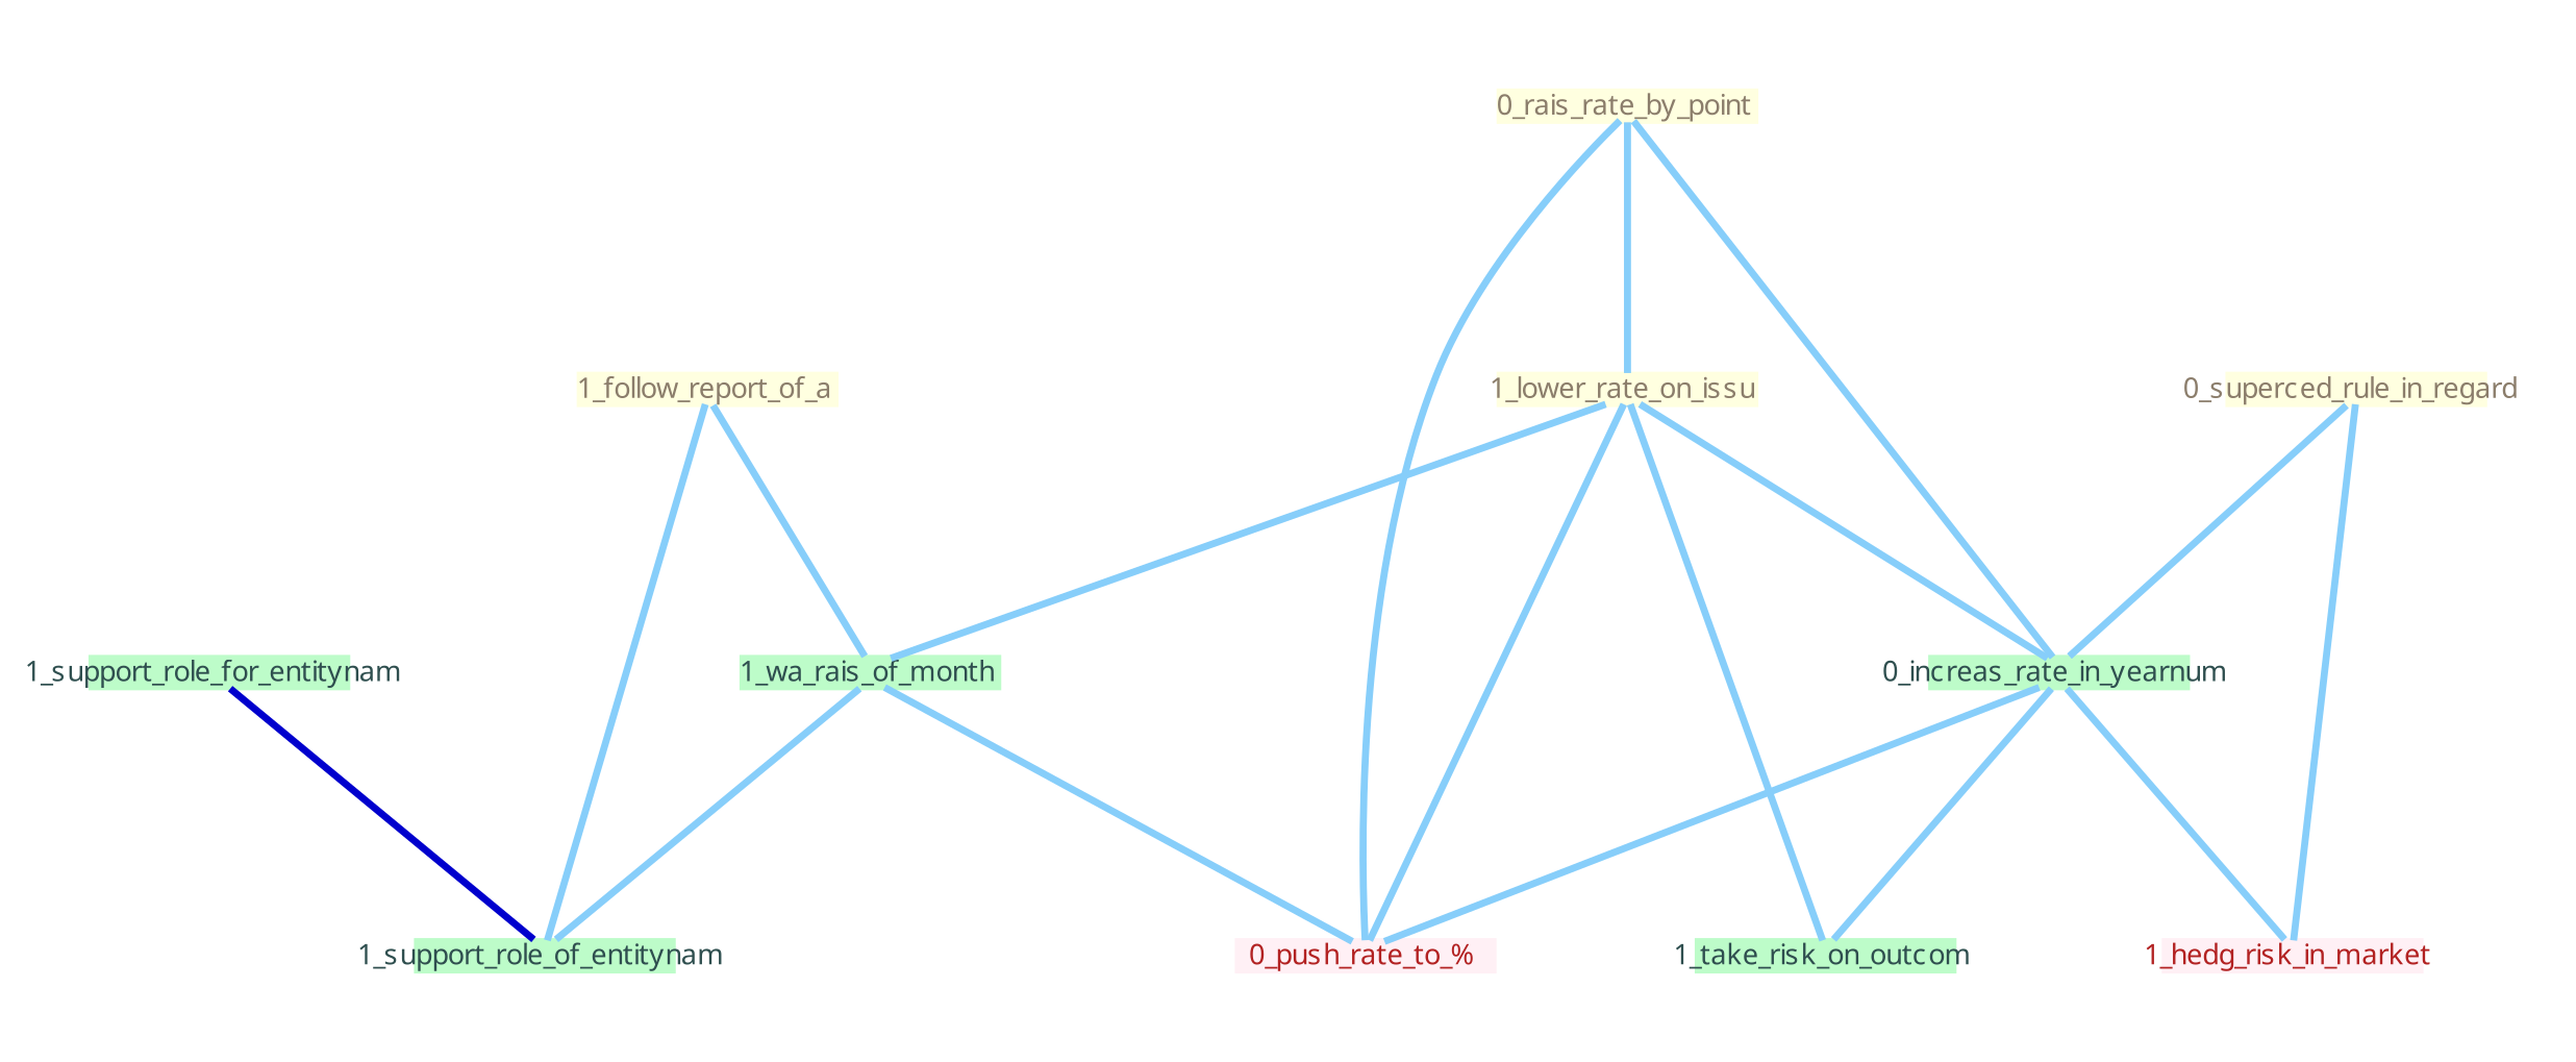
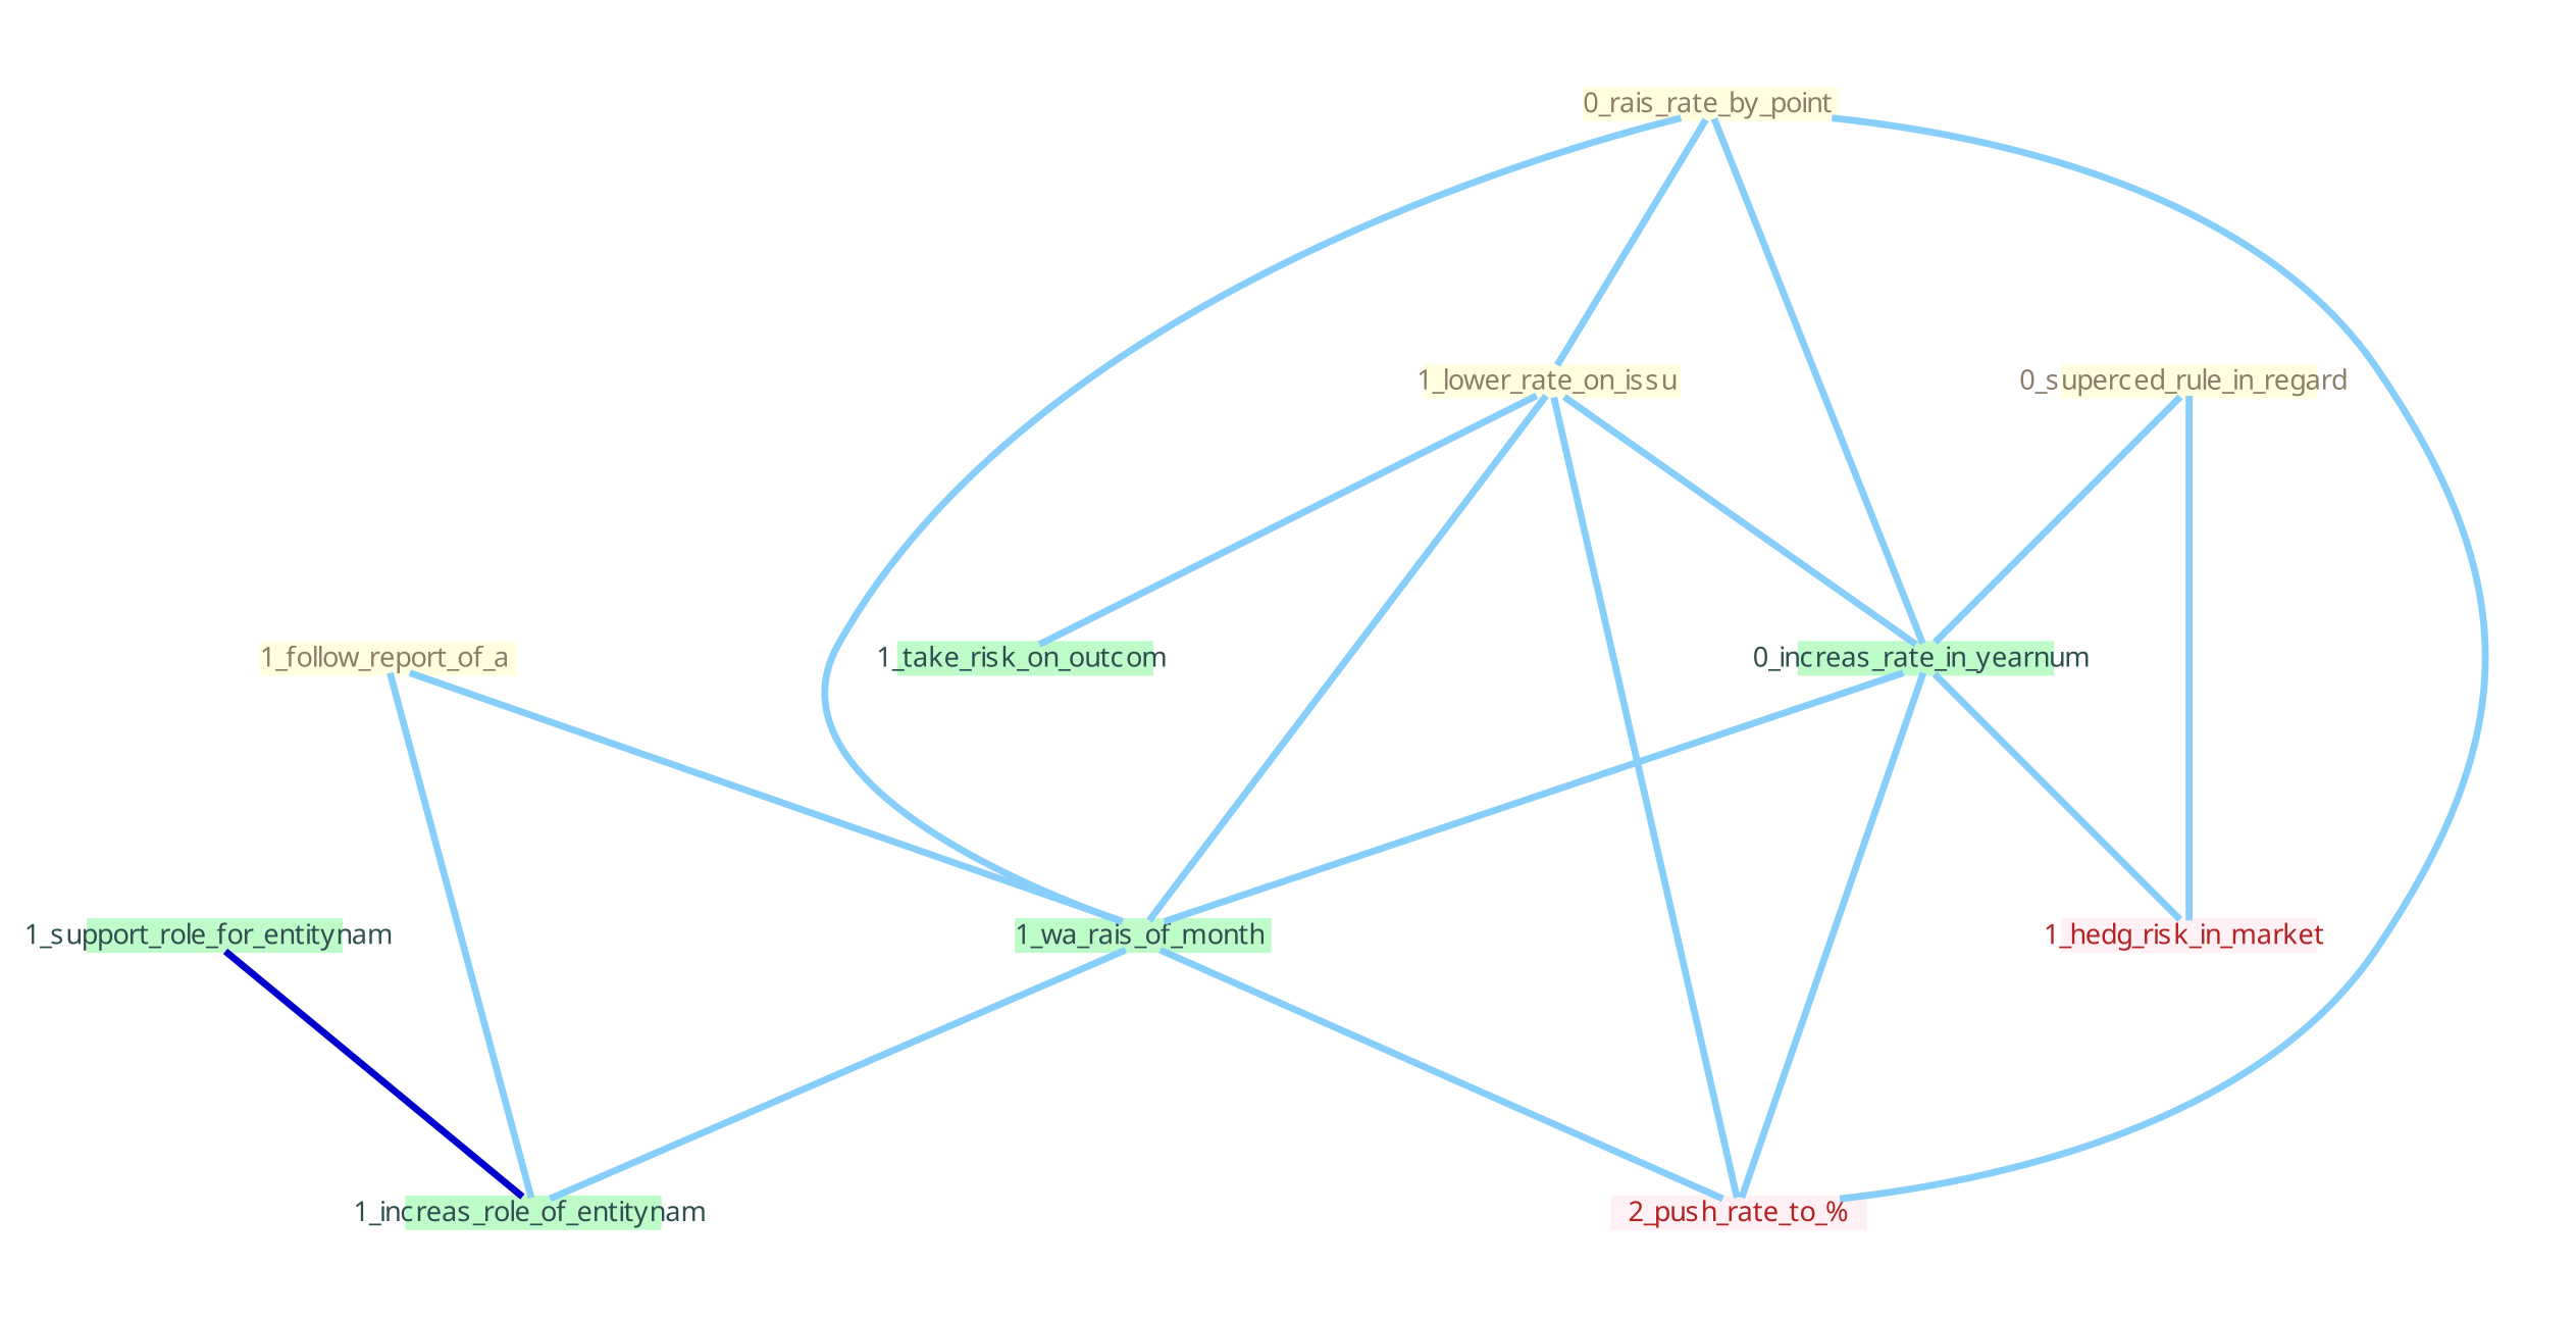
  graph {
    fontname="Noto Sans"
    node [color="#BDFCC9" fixedsize=true fontcolor="#2f4f4f" fontname="Noto Sans" fontsize=4 shape=polygon style=filled]
    edge [color="#87cefa" fontname="Noto Sans" w=1]
    "1_follow_report_of_a " [color="#ffffe0" fontcolor="#8b7d6b" height=.06 width=.5]
    "0_rais_rate_by_point " [color="#ffffe0" fontcolor="#8b7d6b" height=.06 width=.5]
    "1_lower_rate_on_issu " [color="#ffffe0" fontcolor="#8b7d6b" height=.06 width=.5]
    "0_superced_rule_in_regard " [color="#ffffe0" fontcolor="#8b7d6b" height=.06 width=.5]
-   "0_push_rate_to_% " [color="#fff0f5" fontcolor="#b22222" height=.06 width=.5]
+   "0_push_rate_to_% " [color="#fff0f5" fontcolor="#b22222" height=.06 width=.5 label="2_push_rate_to_%"]
    "1_hedg_risk_in_market " [color="#fff0f5" fontcolor="#b22222" height=.06 width=.5]
    n7 [height=.06 label="1_wa_rais_of_month" width=.5]
-   "1_support_role_of_entitynam " [height=.06 width=.5]
+   "1_support_role_of_entitynam " [height=.06 width=.5 label="1_increas_role_of_entitynam"]
    "0_increas_rate_in_yearnum " [height=.06 width=.5]
    "1_take_risk_on_outcom " [height=.06 width=.5]
    "1_support_role_for_entitynam " [height=.06 width=.5]
    subgraph sub_1 {
      "1_follow_report_of_a "
      "0_rais_rate_by_point "
      "1_lower_rate_on_issu "
      "0_superced_rule_in_regard "
    }
    subgraph sub_2 {
      "0_push_rate_to_% "
      "1_hedg_risk_in_market "
    }
    "1_follow_report_of_a " -- n7
    "1_follow_report_of_a " -- "1_support_role_of_entitynam "
    "0_rais_rate_by_point " -- "1_lower_rate_on_issu "
    "0_rais_rate_by_point " -- "0_push_rate_to_% "
+   "0_rais_rate_by_point " -- n7
    "0_rais_rate_by_point " -- "0_increas_rate_in_yearnum "
    "1_lower_rate_on_issu " -- "0_push_rate_to_% "
    "1_lower_rate_on_issu " -- n7
    "1_lower_rate_on_issu " -- "0_increas_rate_in_yearnum "
    "1_lower_rate_on_issu " -- "1_take_risk_on_outcom "
    "0_superced_rule_in_regard " -- "1_hedg_risk_in_market "
    "0_superced_rule_in_regard " -- "0_increas_rate_in_yearnum "
    n7 -- "0_push_rate_to_% "
    n7 -- "1_support_role_of_entitynam "
    "0_increas_rate_in_yearnum " -- "0_push_rate_to_% "
    "0_increas_rate_in_yearnum " -- "1_hedg_risk_in_market "
-   "0_increas_rate_in_yearnum " -- "1_take_risk_on_outcom "
+   "0_increas_rate_in_yearnum " -- n7
    "1_support_role_for_entitynam " -- "1_support_role_of_entitynam " [color="#0000cd" w=3]
  }
